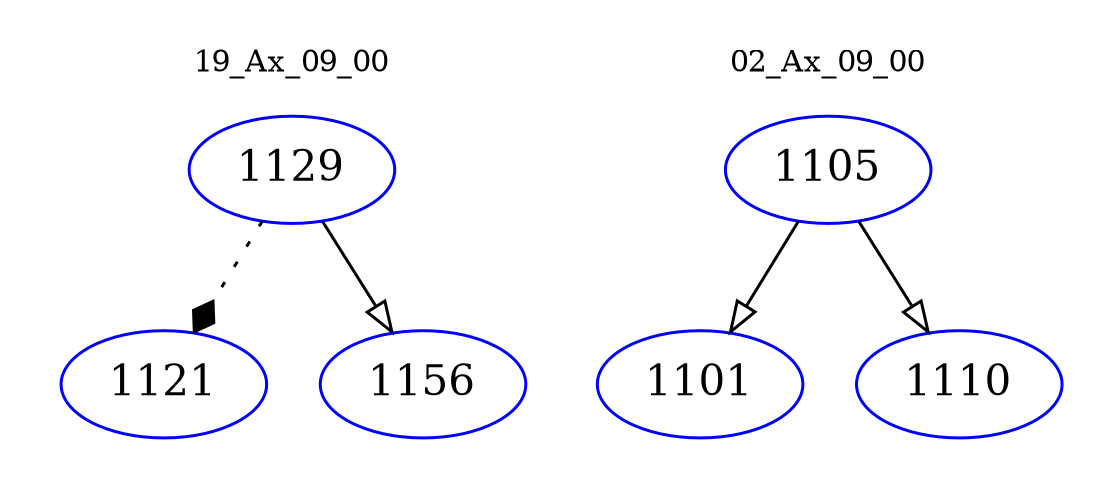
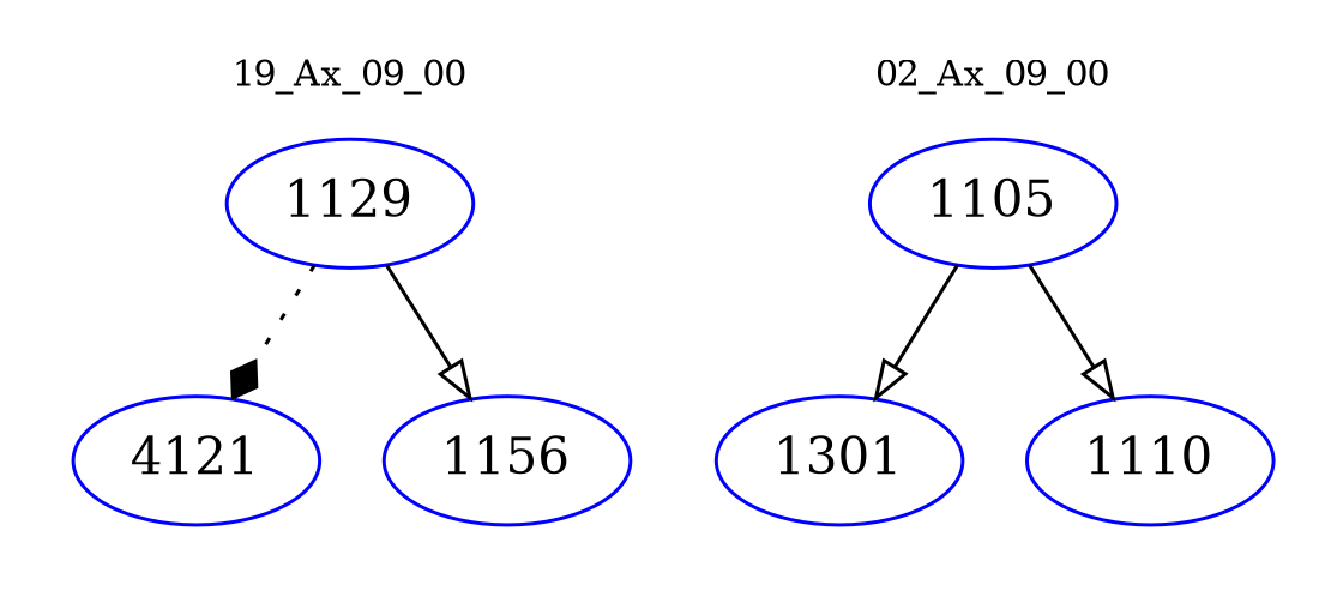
  digraph {
    node [color=blue]
    edge [arrowhead=onormal color=black style=solid]
    n1 [label=1129]
-   n2 [label=1121]
+   n2 [label=4121]
    n3 [label=1156]
    n4 [label=1105]
-   n5 [label=1101]
+   n5 [label=1301]
    n6 [label=1110]
    subgraph cluster_1 {
      color=white
      fontsize=10
      label="19_Ax_09_00"
      n1
      n2
      n3
    }
    subgraph cluster_2 {
      color=white
      fontsize=10
      label="02_Ax_09_00"
      n4
      n5
      n6
    }
    n1 -> n2 [arrowhead=diamond style=dotted]
    n1 -> n3
    n4 -> n5
    n4 -> n6
  }
